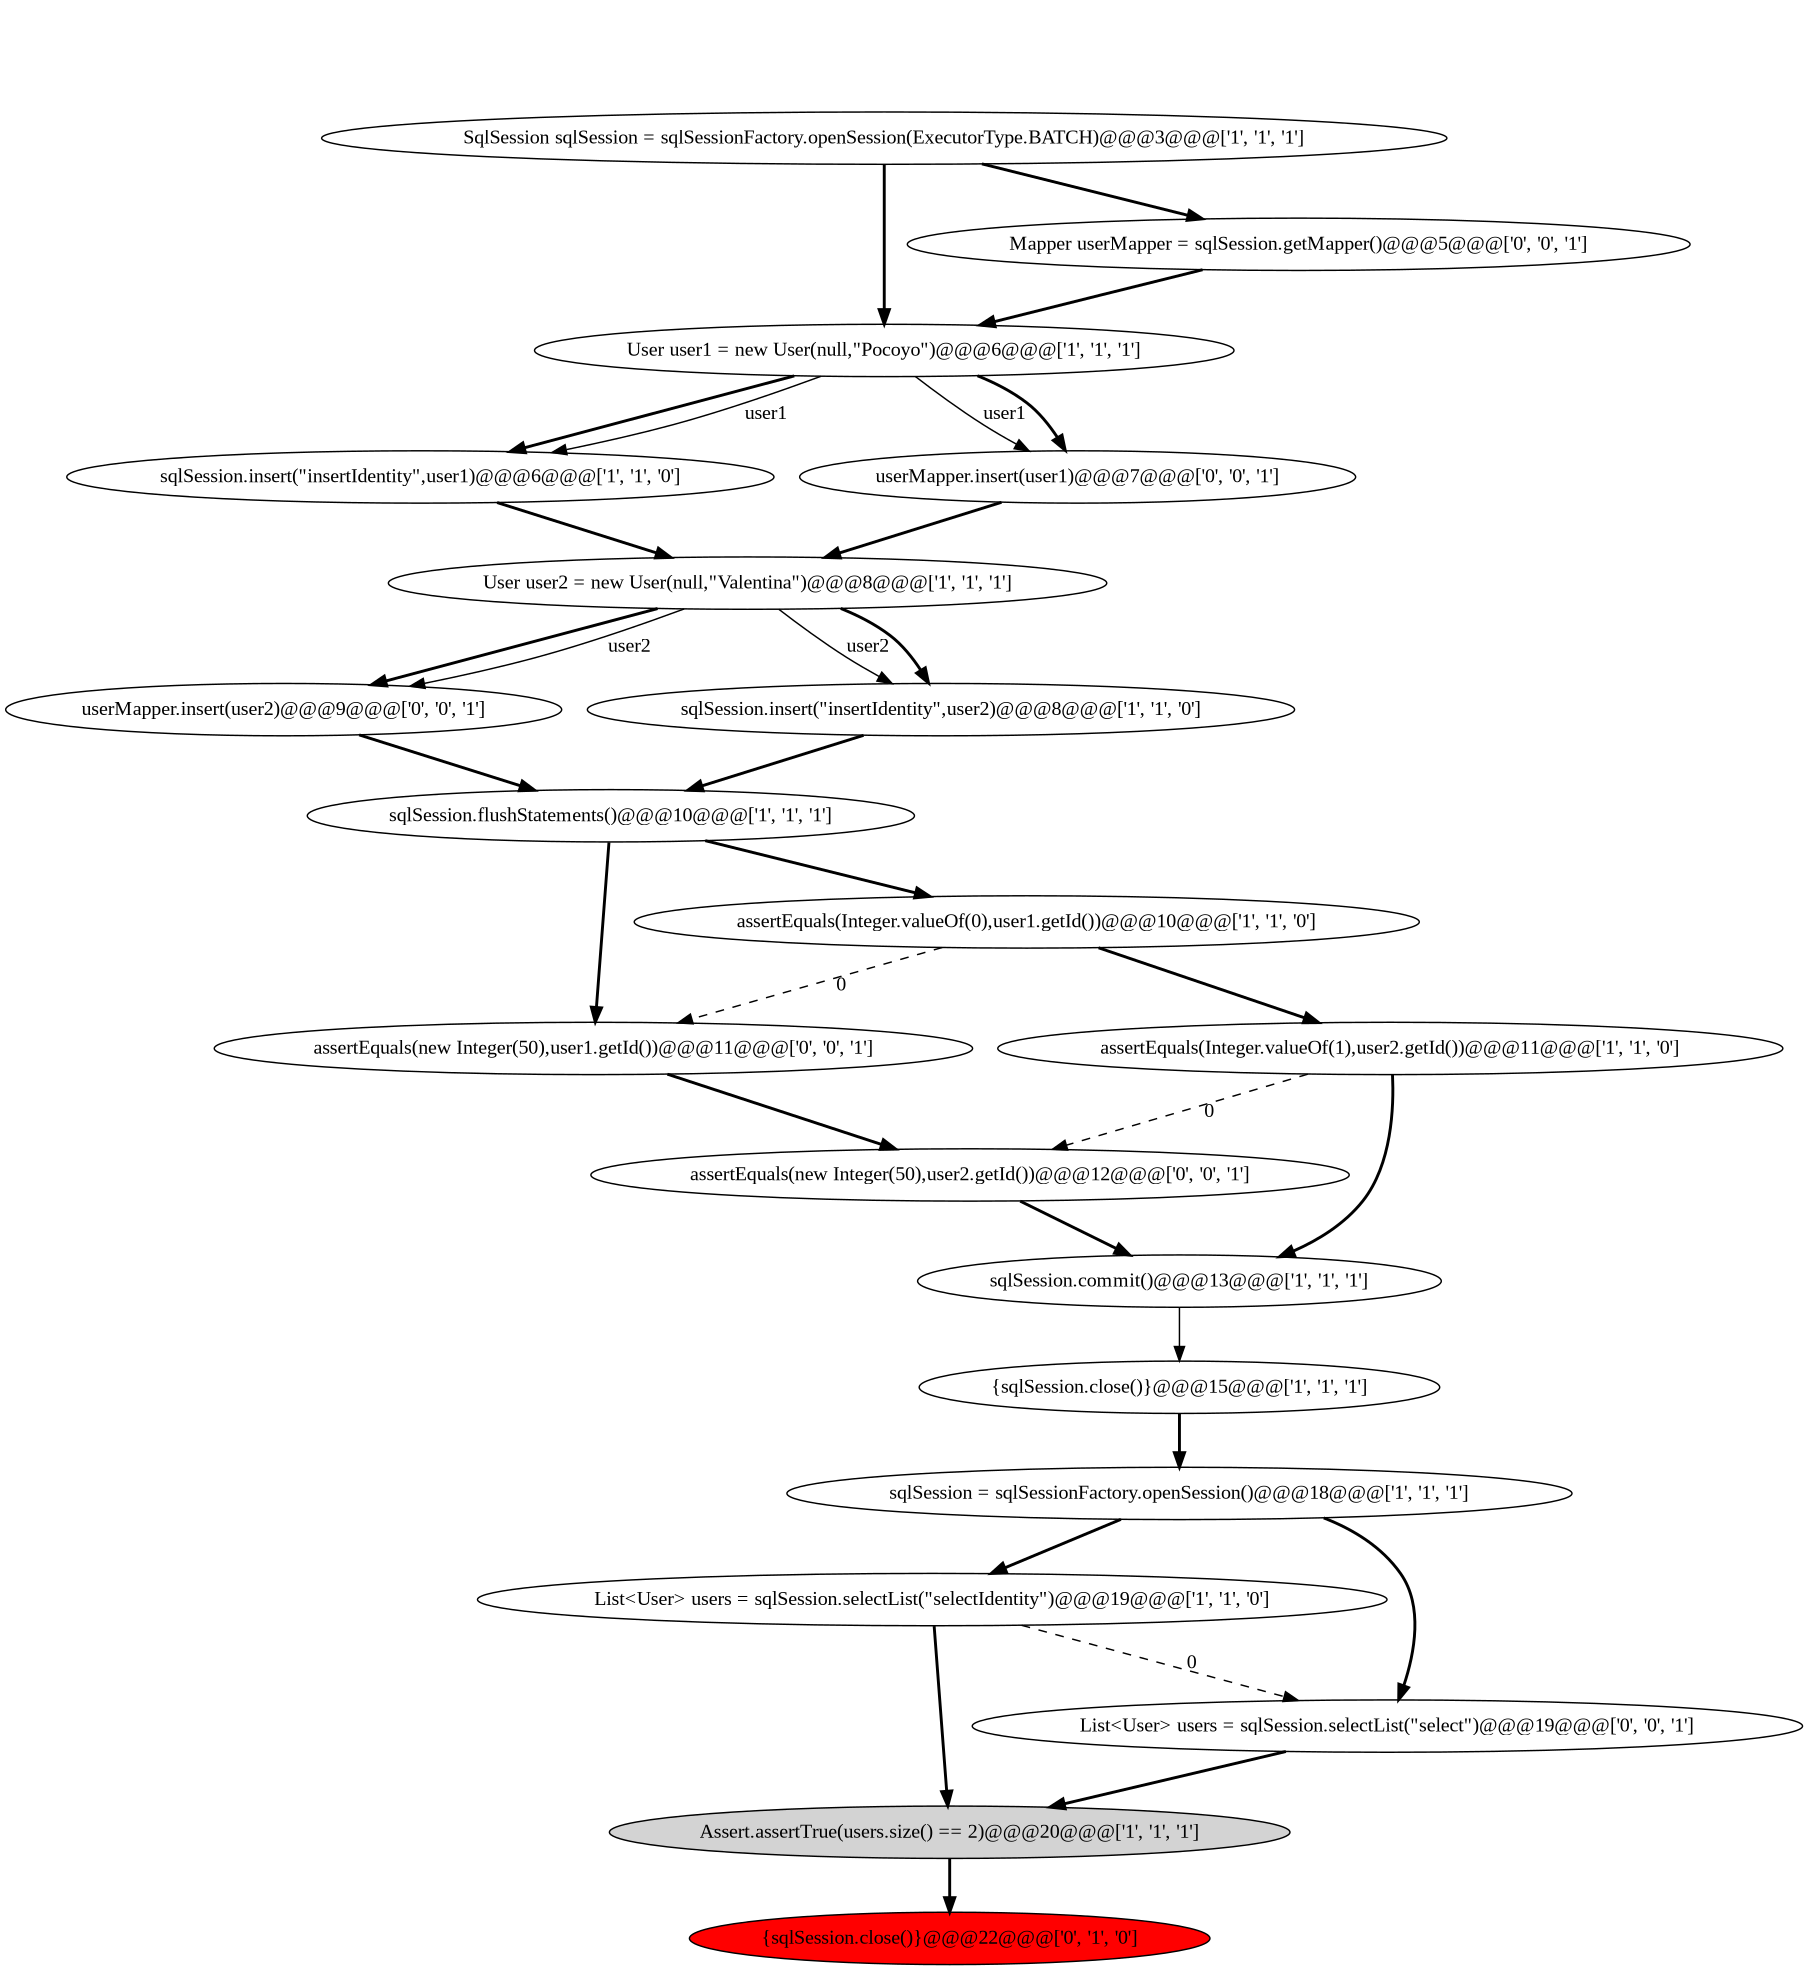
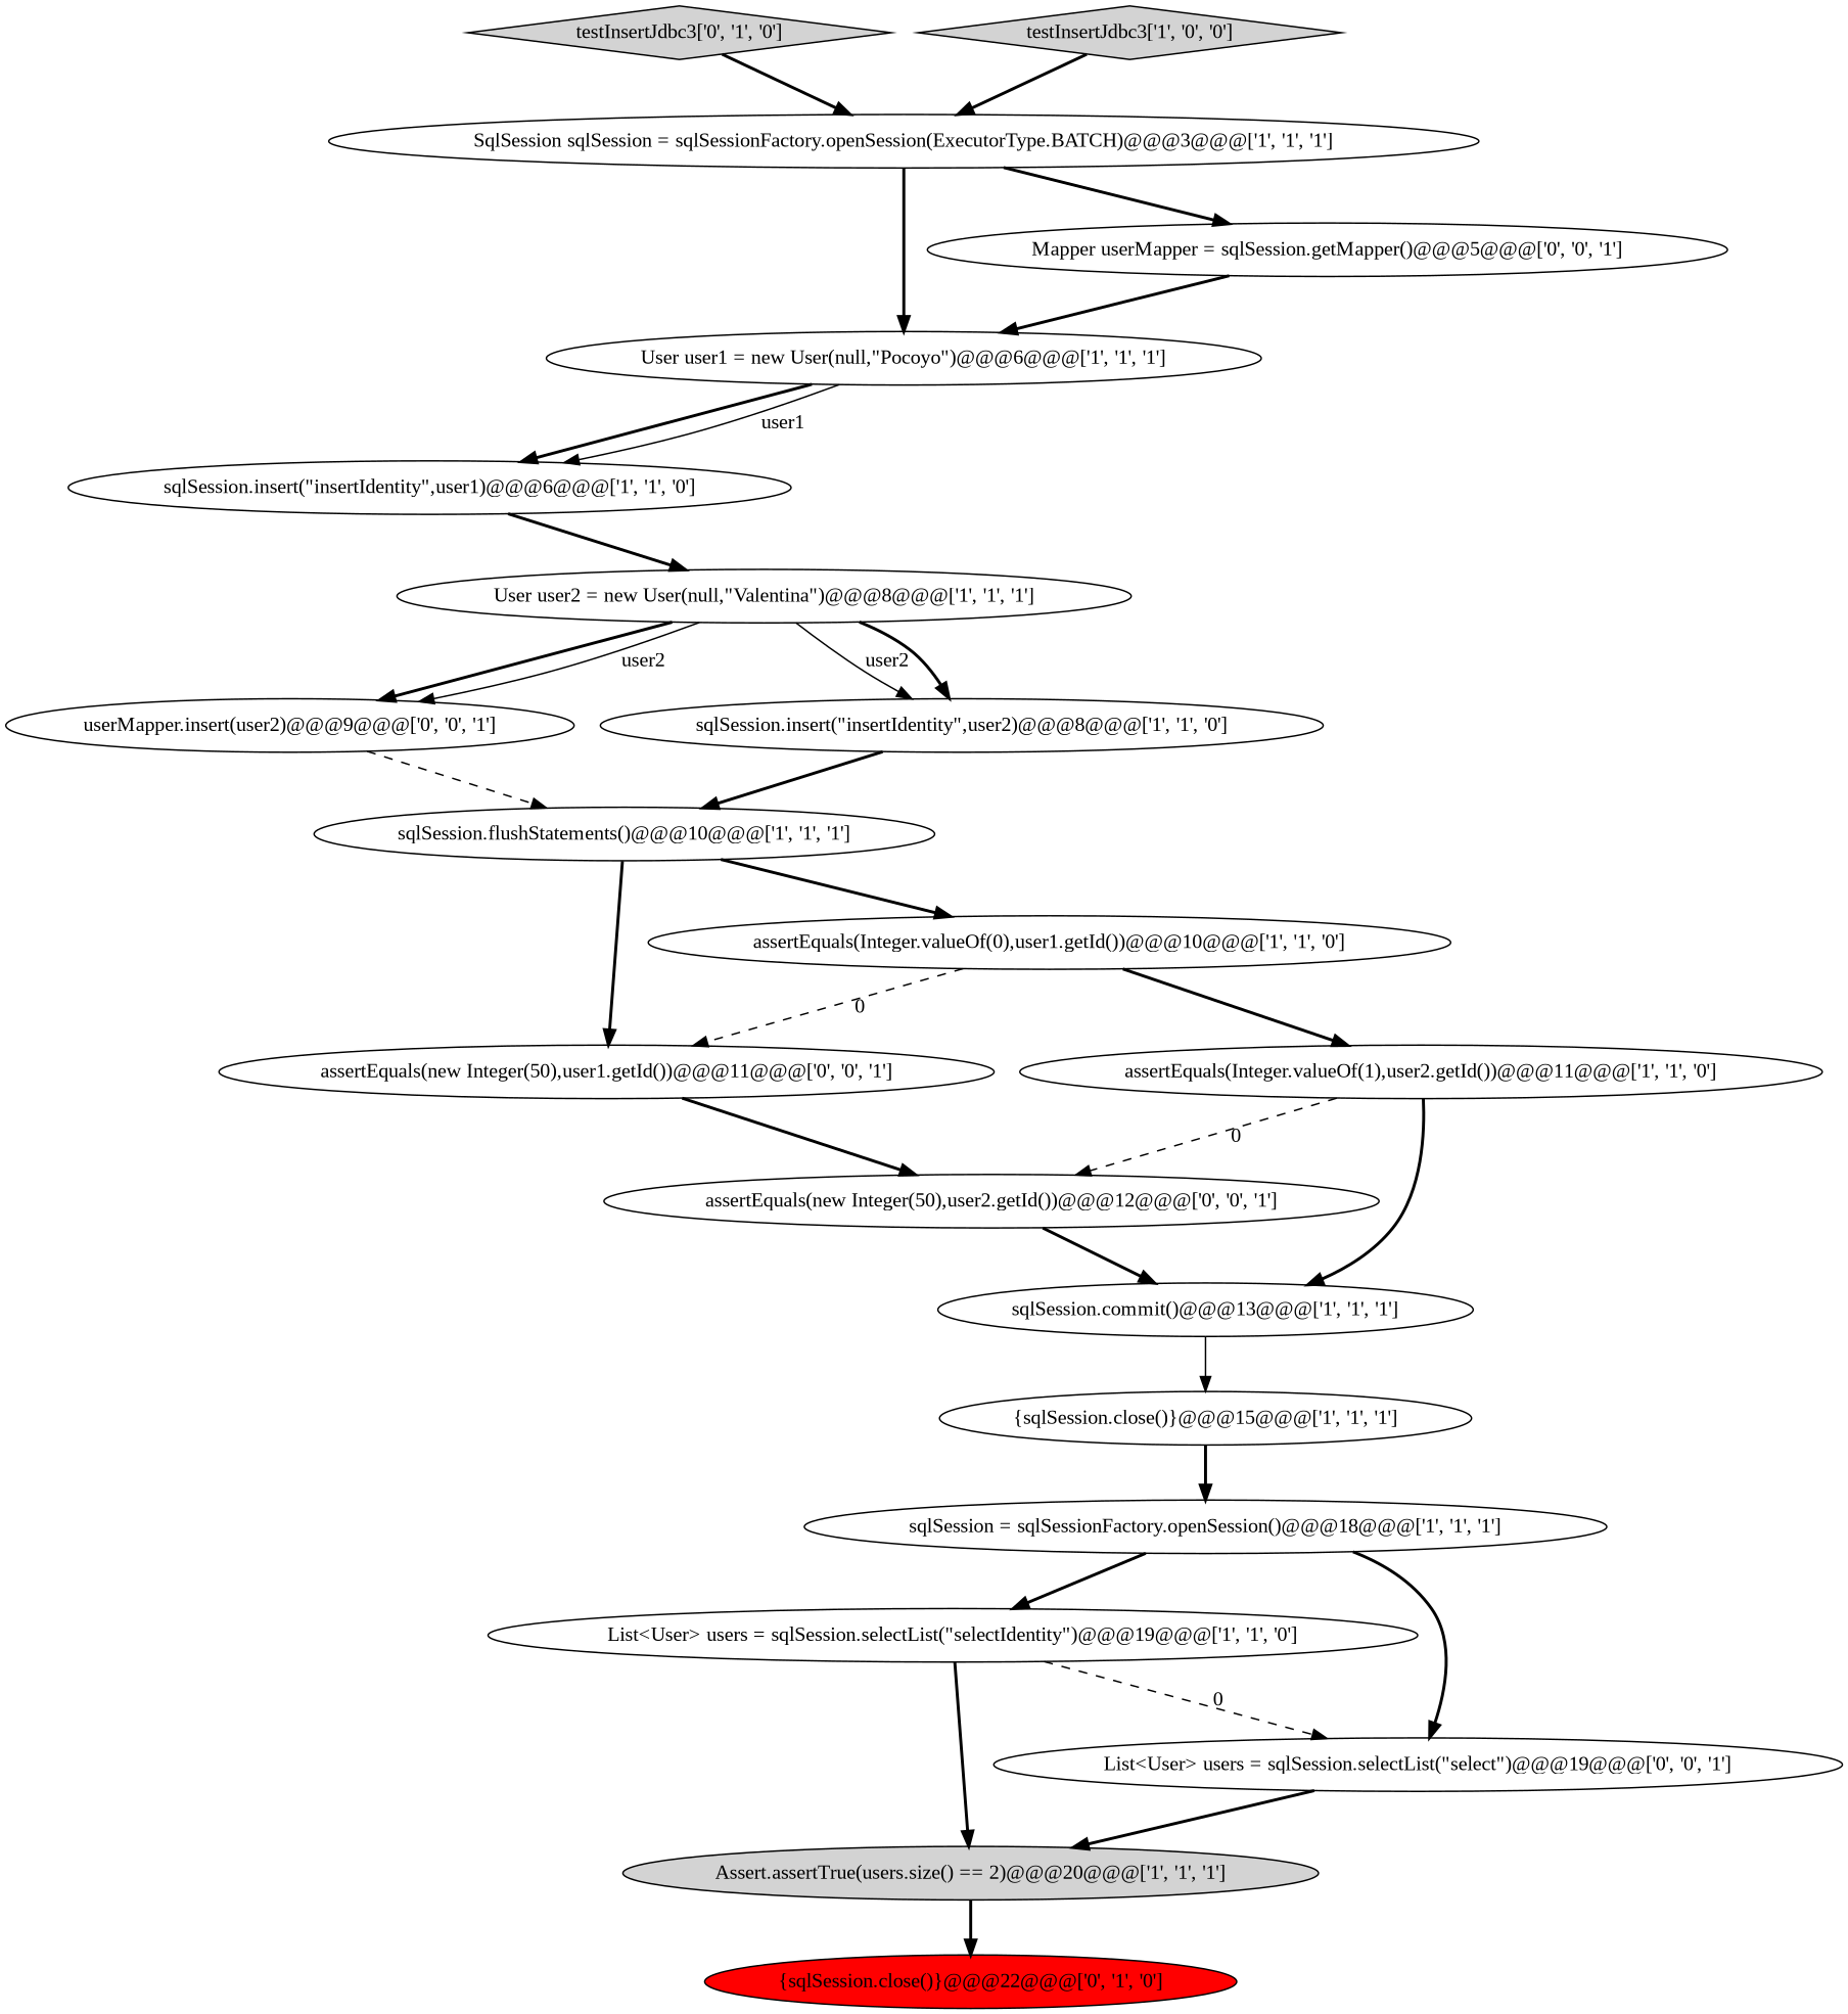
  digraph {
    fontname="Liberation Serif"
    node [fillcolor=white fontname="Liberation Serif" shape=ellipse style=filled]
    edge [fontname="Liberation Serif" style=bold]
    n1 [label="sqlSession.insert(\"insertIdentity\",user1)@@@6@@@['1', '1', '0']"]
    n2 [label="User user2 = new User(null,\"Valentina\")@@@8@@@['1', '1', '1']"]
    n3 [label="userMapper.insert(user2)@@@9@@@['0', '0', '1']"]
    n4 [label="sqlSession.insert(\"insertIdentity\",user2)@@@8@@@['1', '1', '0']"]
    n5 [label="sqlSession.flushStatements()@@@10@@@['1', '1', '1']"]
    n6 [label="assertEquals(Integer.valueOf(0),user1.getId())@@@10@@@['1', '1', '0']"]
    n7 [label="assertEquals(new Integer(50),user1.getId())@@@11@@@['0', '0', '1']"]
    n8 [label="assertEquals(new Integer(50),user2.getId())@@@12@@@['0', '0', '1']"]
    n9 [label="sqlSession.commit()@@@13@@@['1', '1', '1']"]
    n10 [label="{sqlSession.close()}@@@15@@@['1', '1', '1']"]
    n11 [label="assertEquals(Integer.valueOf(1),user2.getId())@@@11@@@['1', '1', '0']"]
    n12 [label="sqlSession = sqlSessionFactory.openSession()@@@18@@@['1', '1', '1']"]
    n13 [label="List<User> users = sqlSession.selectList(\"selectIdentity\")@@@19@@@['1', '1', '0']"]
    n14 [label="List<User> users = sqlSession.selectList(\"select\")@@@19@@@['0', '0', '1']"]
    n15 [fillcolor=lightgray label="Assert.assertTrue(users.size() == 2)@@@20@@@['1', '1', '1']"]
    n16 [label="SqlSession sqlSession = sqlSessionFactory.openSession(ExecutorType.BATCH)@@@3@@@['1', '1', '1']"]
    n17 [label="User user1 = new User(null,\"Pocoyo\")@@@6@@@['1', '1', '1']"]
    n18 [label="Mapper userMapper = sqlSession.getMapper()@@@5@@@['0', '0', '1']"]
-   n19 [label="userMapper.insert(user1)@@@7@@@['0', '0', '1']"]
    n20 [fillcolor=red label="{sqlSession.close()}@@@22@@@['0', '1', '0']"]
+   n21 [fillcolor=lightgray label="testInsertJdbc3['0', '1', '0']" shape=diamond]
+   n22 [fillcolor=lightgray label="testInsertJdbc3['1', '0', '0']" shape=diamond]
    n1 -> n2
    n2 -> n3
    n2 -> n3 [label=user2 style=solid]
    n2 -> n4 [label=user2 style=solid]
    n2 -> n4
-   n3 -> n5
+   n3 -> n5 [style=dashed]
    n4 -> n5
    n5 -> n6
    n5 -> n7
    n6 -> n7 [label=0 style=dashed]
    n6 -> n11
    n7 -> n8
    n8 -> n9
    n9 -> n10 [style=solid]
    n10 -> n12
    n11 -> n8 [label=0 style=dashed]
    n11 -> n9
    n12 -> n13
    n12 -> n14
    n13 -> n14 [label=0 style=dashed]
    n13 -> n15
    n14 -> n15
    n15 -> n20
    n16 -> n17
    n16 -> n18
    n17 -> n1
    n17 -> n1 [label=user1 style=solid]
-   n17 -> n19 [label=user1 style=solid]
-   n17 -> n19
    n18 -> n17
-   n19 -> n2
+   n21 -> n16
+   n22 -> n16
  }
